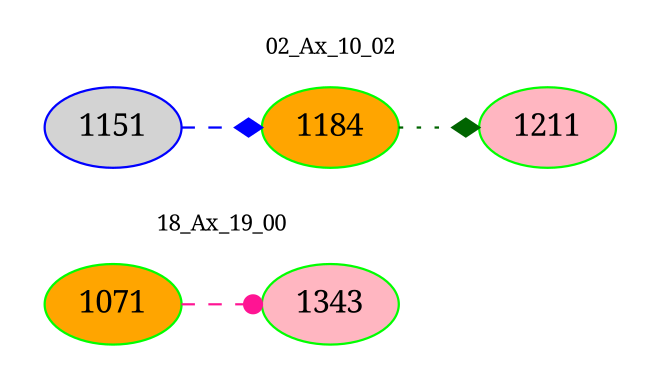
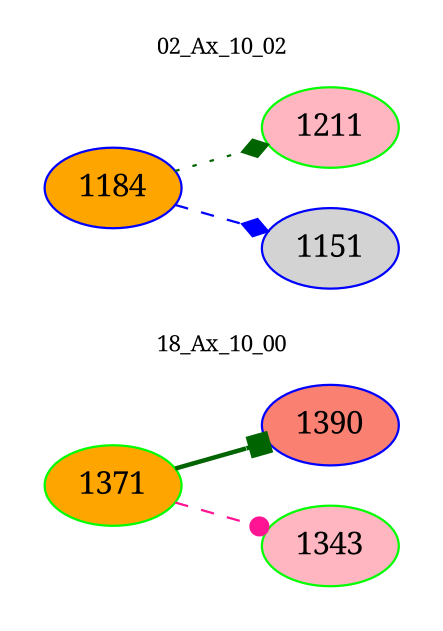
  digraph {
    fontname="Noto Serif"
    rankdir=LR
    node [color=green fillcolor=orange fontname="Noto Serif" style=filled]
    edge [arrowhead=diamond color=darkgreen fontname="Noto Serif" style=dashed]
-   n1 [label=1071]
+   n1 [label=1371]
    n2 [fillcolor=lightpink label=1343]
-   n4 [label=1184]
+   n3 [color=blue fillcolor=salmon label=1390]
+   n4 [color=blue label=1184]
    n5 [color=blue fillcolor=lightgrey label=1151]
    n6 [fillcolor=lightpink label=1211]
    subgraph cluster_1 {
      color=white
      fontsize=10
-     label="18_Ax_19_00"
+     label="18_Ax_10_00"
      n1
      n2
+     n3
    }
    subgraph cluster_2 {
      color=white
      fontsize=10
      label="02_Ax_10_02"
      n4
      n5
      n6
    }
    n1 -> n2 [arrowhead=dot color=deeppink]
-   n5 -> n4 [color=blue]
+   n1 -> n3 [arrowhead=box style=bold]
+   n4 -> n5 [color=blue]
    n4 -> n6 [style=dotted]
  }
